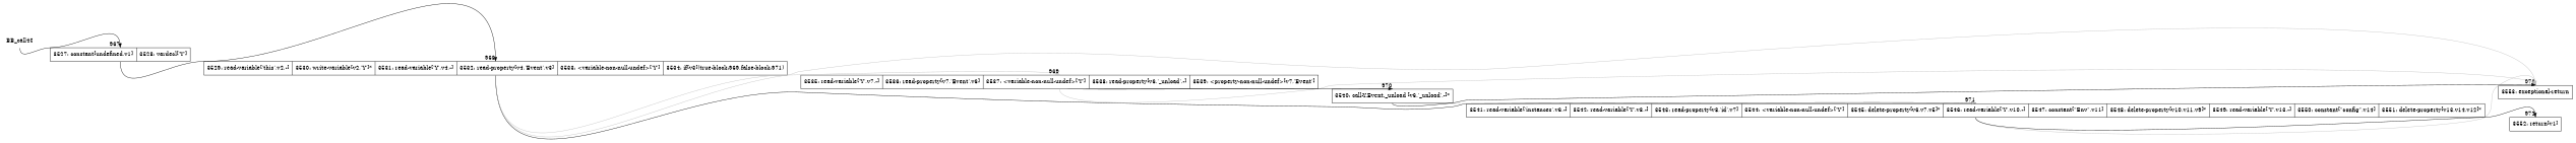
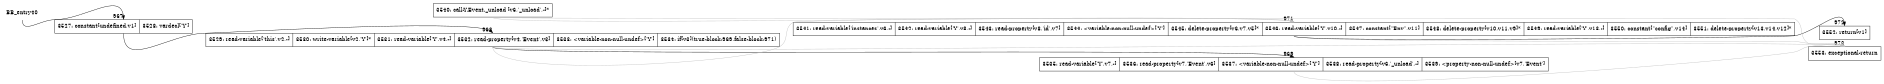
  digraph {
    rankdir=LR
    node [shape=record]
    edge [headport=n tailport=s]
-   BB_entry40 [shape=none label=BB_call40]
+   BB_entry40 [shape=none]
    n2 [label="{3527: constant[undefined,v1]|3528: vardecl['Y']}"]
    n3 [label="{3529: read-variable['this',v2,-]|3530: write-variable[v2,'Y']*|3531: read-variable['Y',v4,-]|3532: read-property[v4,'Event',v3]|3533: \<variable-non-null-undef\>['Y']|3534: if[v3](true-block:969,false-block:971)}"]
    n4 [label="{3535: read-variable['Y',v7,-]|3536: read-property[v7,'Event',v6]|3537: \<variable-non-null-undef\>['Y']|3538: read-property[v6,'_unload',-]|3539: \<property-non-null-undef\>[v7,'Event']}"]
    n5 [label="{3541: read-variable['instances',v6,-]|3542: read-variable['Y',v8,-]|3543: read-property[v8,'id',v7]|3544: \<variable-non-null-undef\>['Y']|3545: delete-property[v6,v7,v5]*|3546: read-variable['Y',v10,-]|3547: constant[\"Env\",v11]|3548: delete-property[v10,v11,v9]*|3549: read-variable['Y',v13,-]|3550: constant[\"config\",v14]|3551: delete-property[v13,v14,v12]*}"]
    n6 [label="{3553: exceptional-return}"]
    n7 [label="{3540: call-Y.Event._unload [v6,'_unload',-]*}"]
    n8 [label="{3552: return[v1]}"]
    BB_entry40 -> n2 [headlabel="    967"]
    n2 -> n3 [headlabel="      968"]
-   n3 -> n4 [headlabel="      969" color=gray]
-   n3 -> n5 [headlabel="      971"]
+   n3 -> n4 [headlabel="      969"]
+   n3 -> n5 [headlabel="      971" color=gray]
    n3 -> n6 [color=gray headlabel="      973"]
    n4 -> n6 [color=gray]
-   n4 -> n7 [headlabel="      970"]
    n5 -> n6 [color=gray]
    n5 -> n8 [headlabel="      972"]
    n7 -> n5 [color=gray]
-   n7 -> n6 [color=black]
+   n7 -> n6 [color=gray]
  }
